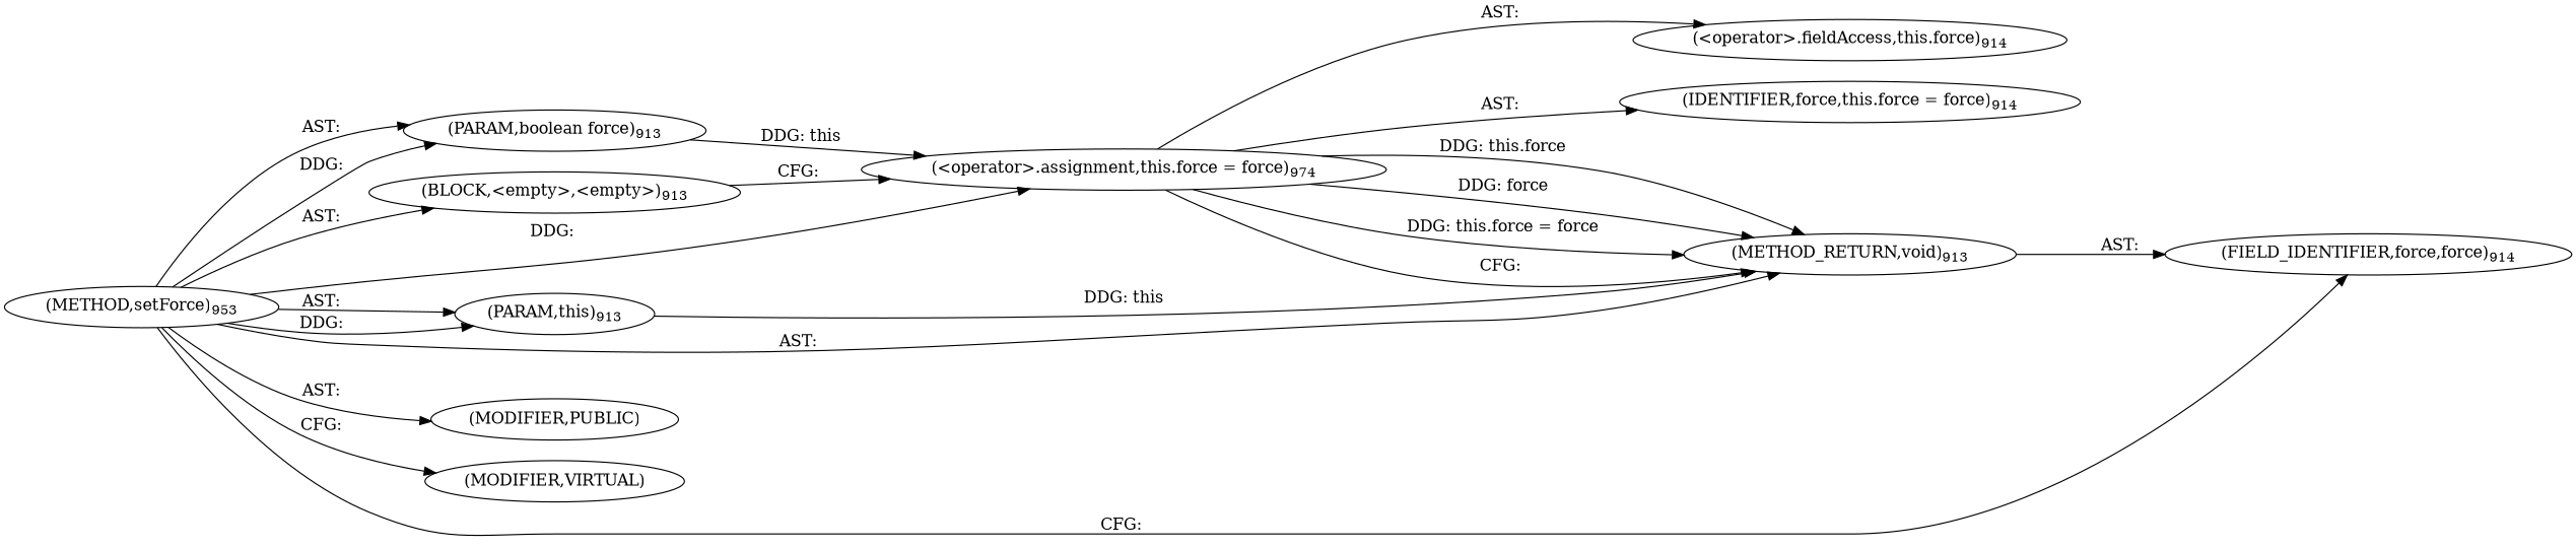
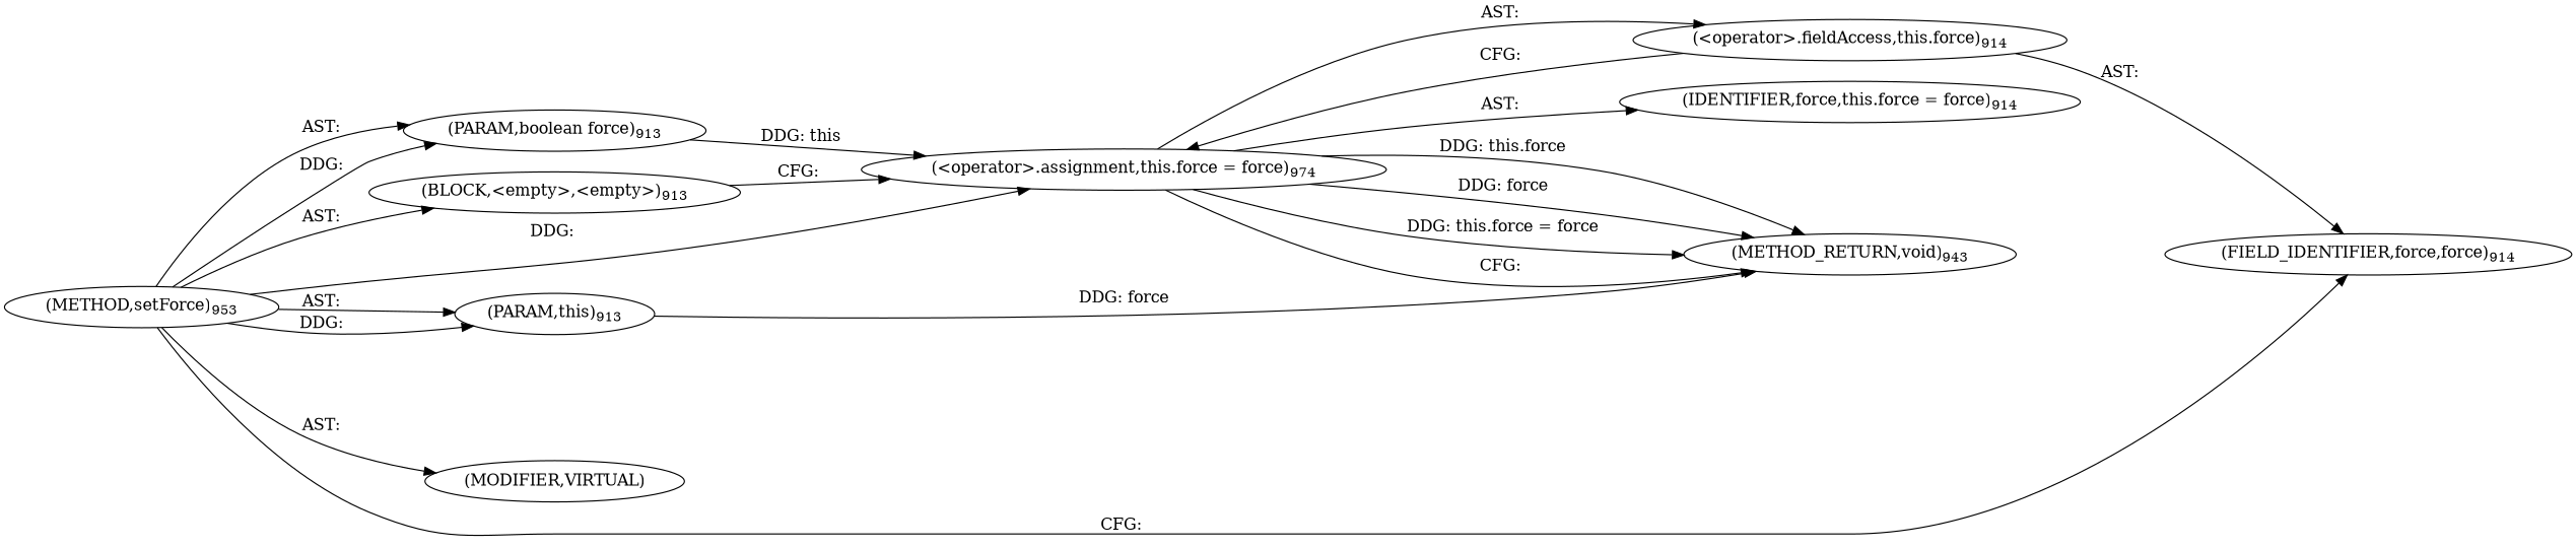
  digraph {
    rankdir=LR
    n1 [label=<(METHOD,setForce)<SUB>953</SUB>>]
    n2 [label=<(PARAM,this)<SUB>913</SUB>>]
    n3 [label=<(PARAM,boolean force)<SUB>913</SUB>>]
    n4 [label=<(BLOCK,&lt;empty&gt;,&lt;empty&gt;)<SUB>913</SUB>>]
    n5 [label=<(&lt;operator&gt;.assignment,this.force = force)<SUB>974</SUB>>]
    n6 [label=<(FIELD_IDENTIFIER,force,force)<SUB>914</SUB>>]
-   n7 [label=<(MODIFIER,PUBLIC)>]
    n8 [label=<(MODIFIER,VIRTUAL)>]
-   n9 [label=<(METHOD_RETURN,void)<SUB>913</SUB>>]
+   n9 [label=<(METHOD_RETURN,void)<SUB>943</SUB>>]
    n10 [label=<(&lt;operator&gt;.fieldAccess,this.force)<SUB>914</SUB>>]
    n11 [label=<(IDENTIFIER,force,this.force = force)<SUB>914</SUB>>]
    n1 -> n2 [label="AST: "]
    n1 -> n2 [label="DDG: "]
    n1 -> n3 [label="AST: "]
    n1 -> n3 [label="DDG: "]
    n1 -> n4 [label="AST: "]
    n1 -> n5 [label="DDG: "]
    n1 -> n6 [label="CFG: "]
-   n1 -> n7 [label="AST: "]
-   n1 -> n8 [label="CFG: "]
-   n1 -> n9 [label="AST: "]
-   n2 -> n9 [label="DDG: this"]
+   n1 -> n8 [label="AST: "]
+   n2 -> n9 [label="DDG: force"]
    n3 -> n5 [label="DDG: this"]
    n4 -> n5 [label="CFG: "]
    n5 -> n9 [label="CFG: "]
    n5 -> n9 [label="DDG: this.force"]
    n5 -> n9 [label="DDG: force"]
    n5 -> n9 [label="DDG: this.force = force"]
    n5 -> n10 [label="AST: "]
    n5 -> n11 [label="AST: "]
-   n9 -> n6 [label="AST: "]
+   n10 -> n5 [label="CFG: "]
+   n10 -> n6 [label="AST: "]
  }
